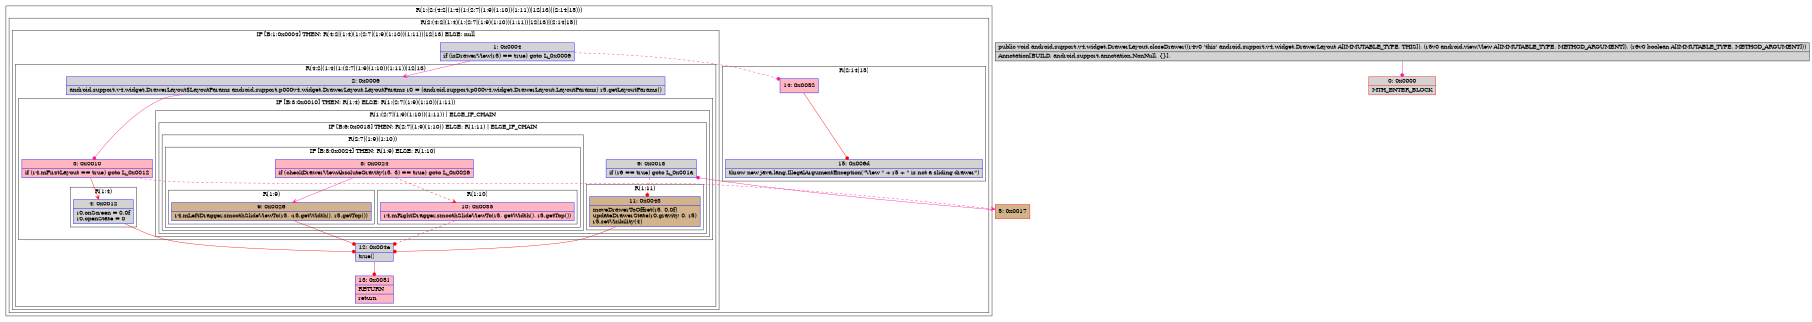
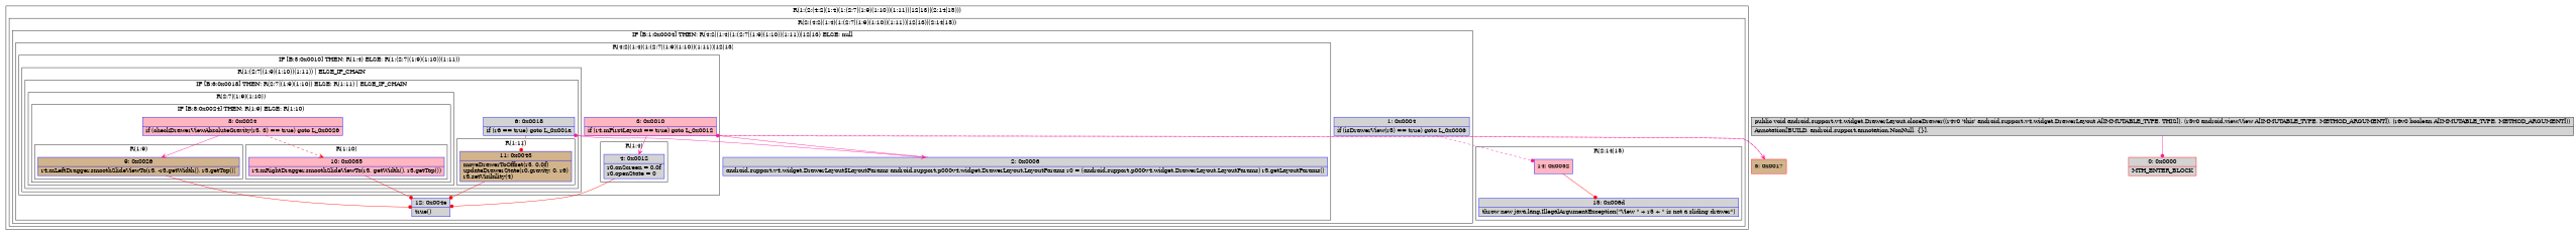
  digraph {
    node [color=blue fillcolor=lightgrey shape=record style=filled]
    edge [arrowhead=dot color=red]
    n1 [label="{4\:\ 0x0012|r0.onScreen = 0.0f\lr0.openState = 0\l}"]
    n2 [fillcolor=tan label="{9\:\ 0x0026|r4.mLeftDragger.smoothSlideViewTo(r5, \-r5.getWidth(), r5.getTop())\l}"]
    n3 [fillcolor=lightpink label="{10\:\ 0x0035|r4.mRightDragger.smoothSlideViewTo(r5, getWidth(), r5.getTop())\l}"]
    n4 [fillcolor=lightpink label="{8\:\ 0x0024|if (checkDrawerViewAbsoluteGravity(r5, 3) == true) goto L_0x0026\l}"]
-   n5 [fillcolor=tan label="{11\:\ 0x0043|moveDrawerToOffset(r5, 0.0f)\lupdateDrawerState(r0.gravity, 0, r5)\lr5.setVisibility(4)\l}"]
+   n5 [fillcolor=tan label="{11\:\ 0x0043|moveDrawerToOffset(r5, 0.0f)\lupdateDrawerState(r0.gravity, 0, r6)\lr5.setVisibility(4)\l}"]
    n6 [label="{6\:\ 0x0018|if (r6 == true) goto L_0x001a\l}"]
    n7 [fillcolor=lightpink label="{3\:\ 0x0010|if (r4.mFirstLayout == true) goto L_0x0012\l}"]
    n8 [label="{2\:\ 0x0006|android.support.v4.widget.DrawerLayout$LayoutParams android.support.p000v4.widget.DrawerLayout.LayoutParams r0 = (android.support.p000v4.widget.DrawerLayout.LayoutParams) r5.getLayoutParams()\l}"]
    n9 [label="{12\:\ 0x004e|true()\l}"]
-   n10 [fillcolor=lightpink label="{13\:\ 0x0051|RETURN\l|return\l}"]
    n11 [label="{1\:\ 0x0004|if (isDrawerView(r5) == true) goto L_0x0006\l}"]
    n12 [fillcolor=lightpink label="{14\:\ 0x0052}"]
    n13 [label="{15\:\ 0x006d|throw new java.lang.IllegalArgumentException(\"View \" + r5 + \" is not a sliding drawer\")\l}"]
    n14 [color=red fillcolor=tan label="{5\:\ 0x0017}"]
    n15 [color=red label="{0\:\ 0x0000|MTH_ENTER_BLOCK\l}"]
    n16 [label="{public void android.support.v4.widget.DrawerLayout.closeDrawer((r4v0 'this' android.support.v4.widget.DrawerLayout A[IMMUTABLE_TYPE, THIS]), (r5v0 android.view.View A[IMMUTABLE_TYPE, METHOD_ARGUMENT]), (r6v0 boolean A[IMMUTABLE_TYPE, METHOD_ARGUMENT]))  | Annotation[BUILD, android.support.annotation.NonNull, \{\}], \l}" color=""]
    subgraph cluster_1 {
      label="R(1:(2:(4:2|(1:4)(1:(2:7|(1:9)(1:10))(1:11))|12|13)|(2:14|15)))"
      subgraph cluster_2 {
        label="R(2:(4:2|(1:4)(1:(2:7|(1:9)(1:10))(1:11))|12|13)|(2:14|15))"
        subgraph cluster_3 {
          label="IF [B:1:0x0004] THEN: R(4:2|(1:4)(1:(2:7|(1:9)(1:10))(1:11))|12|13) ELSE: null"
          n11
          subgraph cluster_4 {
            label="R(4:2|(1:4)(1:(2:7|(1:9)(1:10))(1:11))|12|13)"
            n8
            n9
-           n10
            subgraph cluster_5 {
              label="IF [B:3:0x0010] THEN: R(1:4) ELSE: R(1:(2:7|(1:9)(1:10))(1:11))"
              n7
              subgraph cluster_6 {
                label="R(1:4)"
                n1
              }
              subgraph cluster_7 {
                label="R(1:(2:7|(1:9)(1:10))(1:11)) | ELSE_IF_CHAIN\l"
                subgraph cluster_8 {
                  label="IF [B:6:0x0018] THEN: R(2:7|(1:9)(1:10)) ELSE: R(1:11) | ELSE_IF_CHAIN\l"
                  n6
                  subgraph cluster_9 {
                    label="R(2:7|(1:9)(1:10))"
                    subgraph cluster_10 {
                      label="IF [B:8:0x0024] THEN: R(1:9) ELSE: R(1:10)"
                      n4
                      subgraph cluster_11 {
                        label="R(1:9)"
                        n2
                      }
                      subgraph cluster_12 {
                        label="R(1:10)"
                        n3
                      }
                    }
                  }
                  subgraph cluster_13 {
                    label="R(1:11)"
                    n5
                  }
                }
              }
            }
          }
        }
        subgraph cluster_14 {
          label="R(2:14|15)"
          n12
          n13
        }
      }
    }
    n1 -> n9
    n2 -> n9
-   n3 -> n9 [style=dashed]
+   n3 -> n9
    n4 -> n2 [arrowhead=vee color=deeppink]
    n4 -> n3 [arrowhead=vee style=dashed]
    n5 -> n9
    n6 -> n5 [style=dashed]
-   n7 -> n1 [arrowhead=vee]
+   n7 -> n1 [arrowhead=vee color=deeppink]
    n7 -> n14 [arrowhead=vee color=deeppink style=dashed]
    n8 -> n7 [color=deeppink]
-   n9 -> n10
-   n11 -> n8 [arrowhead=vee color=deeppink]
+   n6 -> n8 [arrowhead=vee color=deeppink]
    n11 -> n12 [color=deeppink style=dashed]
    n12 -> n13
    n14 -> n6 [color=deeppink]
    n16 -> n15 [color=deeppink]
  }
